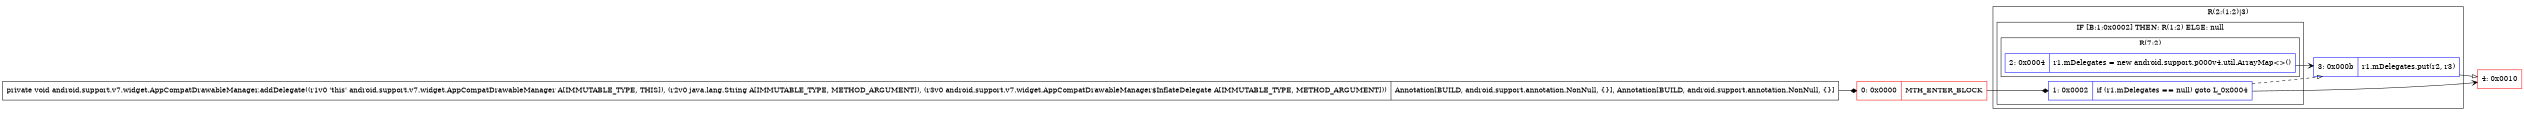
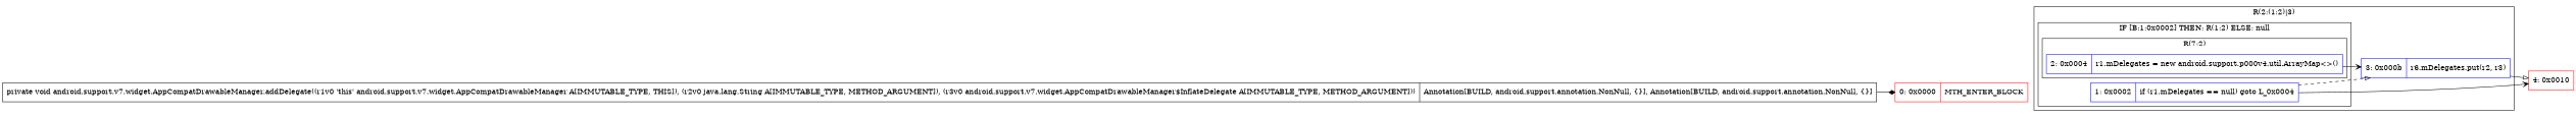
  digraph {
    rankdir=LR
    node [color=blue shape=record]
    edge [arrowhead=vee]
    n1 [label="{2\:\ 0x0004|r1.mDelegates = new android.support.p000v4.util.ArrayMap\<\>()\l}"]
    n2 [label="{1\:\ 0x0002|if (r1.mDelegates == null) goto L_0x0004\l}"]
-   n3 [label="{3\:\ 0x000b|r1.mDelegates.put(r2, r3)\l}"]
+   n3 [label="{3\:\ 0x000b|r6.mDelegates.put(r2, r3)\l}"]
    n4 [color=red label="{4\:\ 0x0010}"]
    n5 [color=red label="{0\:\ 0x0000|MTH_ENTER_BLOCK\l}"]
    n6 [label="{private void android.support.v7.widget.AppCompatDrawableManager.addDelegate((r1v0 'this' android.support.v7.widget.AppCompatDrawableManager A[IMMUTABLE_TYPE, THIS]), (r2v0 java.lang.String A[IMMUTABLE_TYPE, METHOD_ARGUMENT]), (r3v0 android.support.v7.widget.AppCompatDrawableManager$InflateDelegate A[IMMUTABLE_TYPE, METHOD_ARGUMENT]))  | Annotation[BUILD, android.support.annotation.NonNull, \{\}], Annotation[BUILD, android.support.annotation.NonNull, \{\}]\l}" color=""]
    subgraph cluster_1 {
      label="R(2:(1:2)|3)"
      n3
      subgraph cluster_2 {
        label="IF [B:1:0x0002] THEN: R(1:2) ELSE: null"
        n2
        subgraph cluster_3 {
          label="R(7:2)"
          n1
        }
      }
    }
    n1 -> n3
    n2 -> n3 [arrowhead=onormal style=dashed]
    n2 -> n4
    n3 -> n4 [arrowhead=onormal]
-   n5 -> n2 [arrowhead=diamond]
    n6 -> n5 [arrowhead=diamond]
  }
